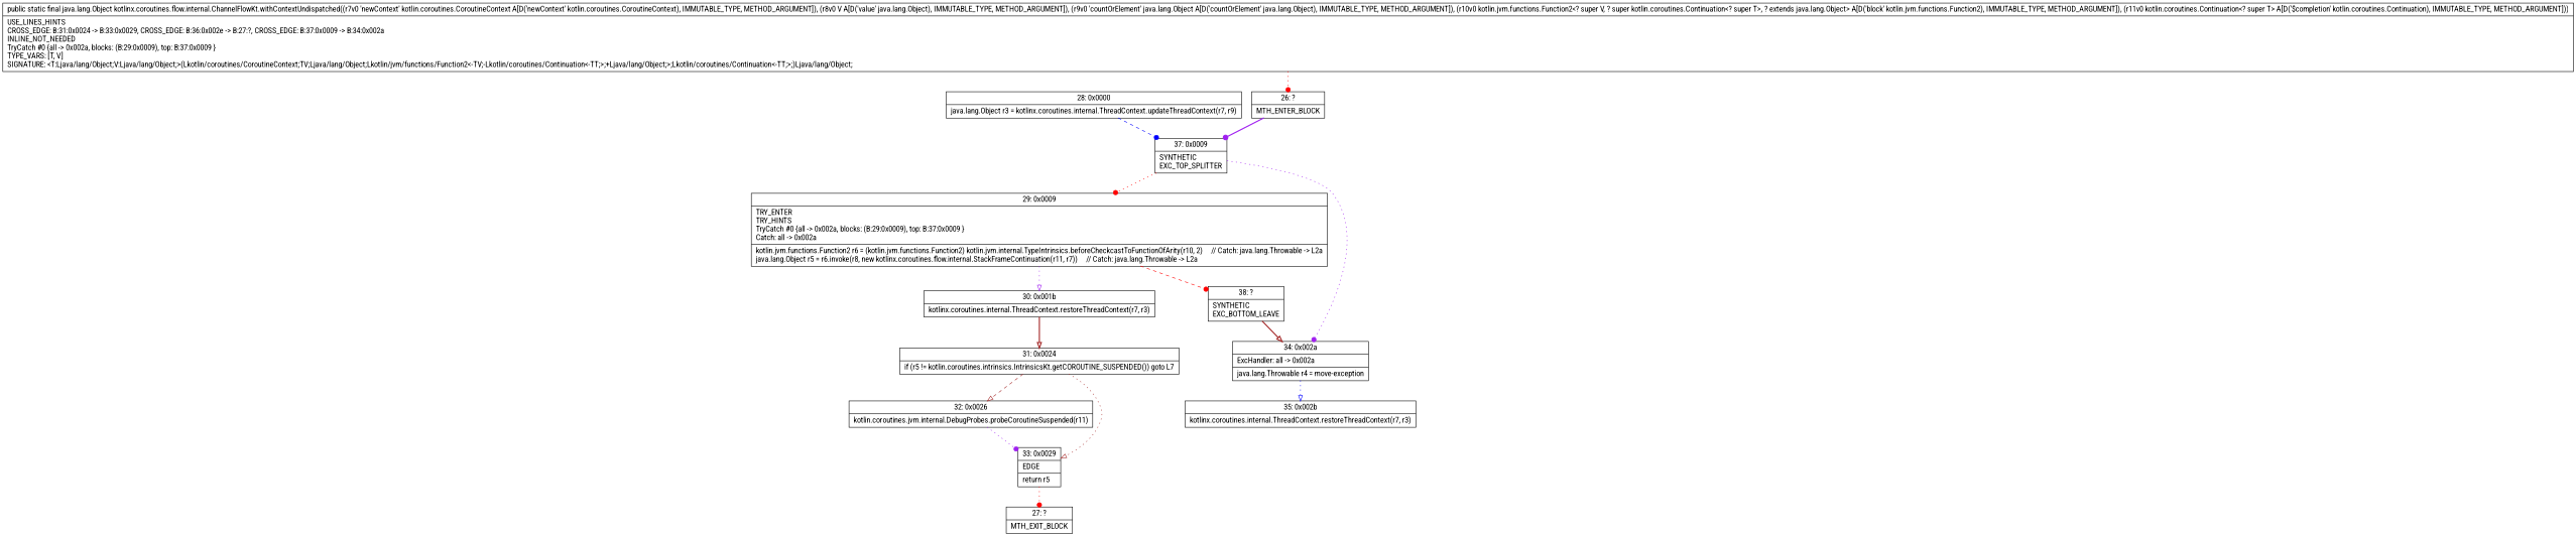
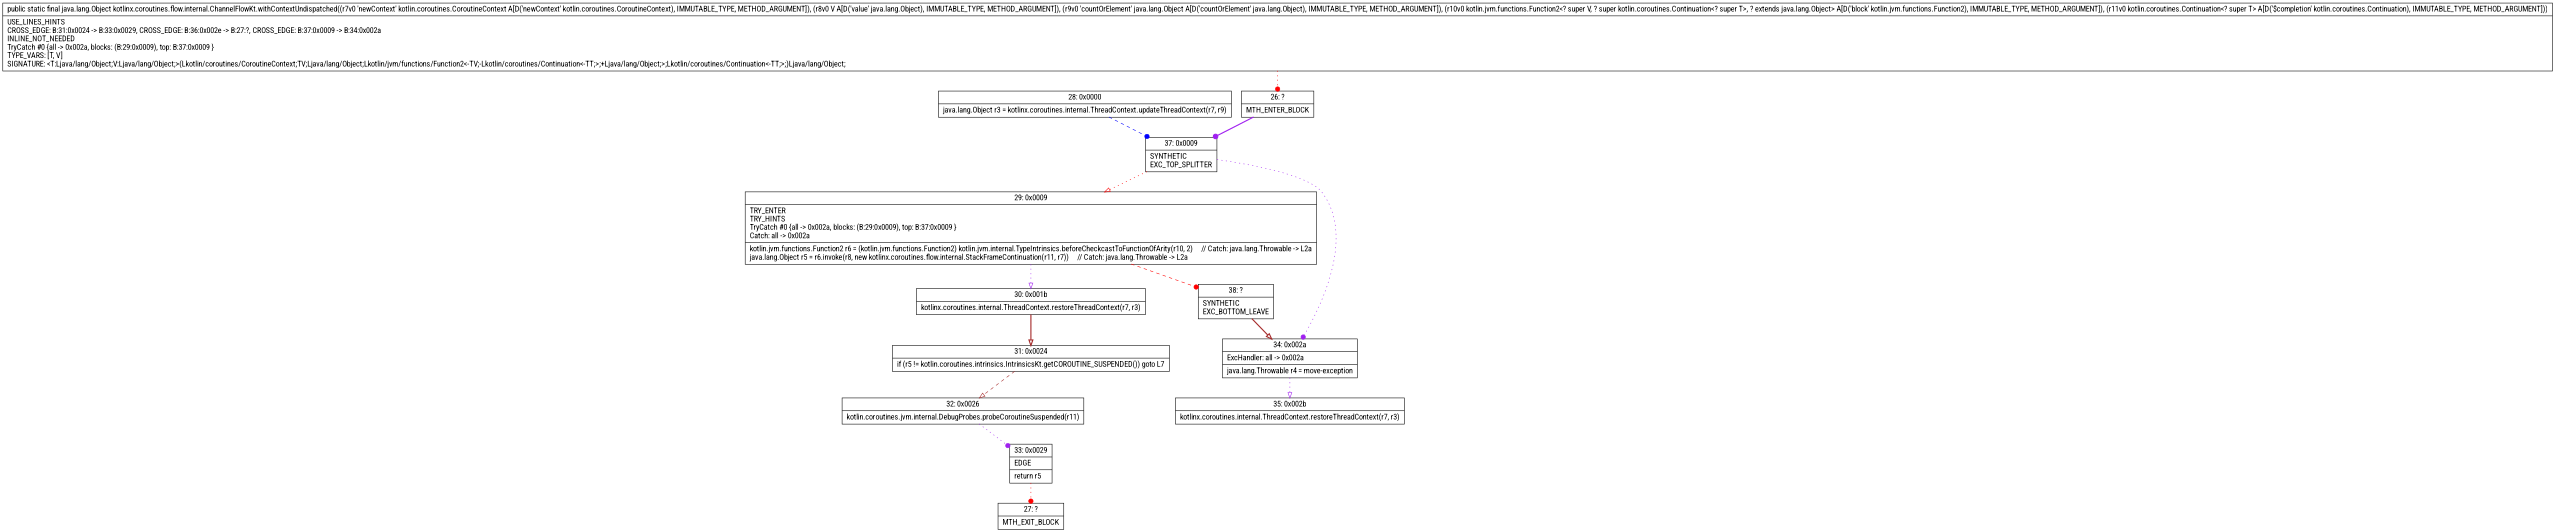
  digraph {
    fontname="Roboto Condensed"
    node [fontname="Roboto Condensed" shape=record]
    edge [arrowhead=dot color=purple fontname="Roboto Condensed" style=dotted]
    n1 [label="{26\:\ ?|MTH_ENTER_BLOCK\l}"]
    n2 [label="{37\:\ 0x0009|SYNTHETIC\lEXC_TOP_SPLITTER\l}"]
    n3 [label="{28\:\ 0x0000|java.lang.Object r3 = kotlinx.coroutines.internal.ThreadContext.updateThreadContext(r7, r9)\l}"]
    n4 [label="{29\:\ 0x0009|TRY_ENTER\lTRY_HINTS\lTryCatch #0 \{all \-\> 0x002a, blocks: (B:29:0x0009), top: B:37:0x0009 \}\lCatch: all \-\> 0x002a\l|kotlin.jvm.functions.Function2 r6 = (kotlin.jvm.functions.Function2) kotlin.jvm.internal.TypeIntrinsics.beforeCheckcastToFunctionOfArity(r10, 2)     \/\/ Catch: java.lang.Throwable \-\> L2a\ljava.lang.Object r5 = r6.invoke(r8, new kotlinx.coroutines.flow.internal.StackFrameContinuation(r11, r7))     \/\/ Catch: java.lang.Throwable \-\> L2a\l}"]
    n5 [label="{34\:\ 0x002a|ExcHandler: all \-\> 0x002a\l|java.lang.Throwable r4 = move\-exception\l}"]
    n6 [label="{30\:\ 0x001b|kotlinx.coroutines.internal.ThreadContext.restoreThreadContext(r7, r3)\l}"]
    n7 [label="{38\:\ ?|SYNTHETIC\lEXC_BOTTOM_LEAVE\l}"]
    n8 [label="{35\:\ 0x002b|kotlinx.coroutines.internal.ThreadContext.restoreThreadContext(r7, r3)\l}"]
    n9 [label="{31\:\ 0x0024|if (r5 != kotlin.coroutines.intrinsics.IntrinsicsKt.getCOROUTINE_SUSPENDED()) goto L7\l}"]
    n10 [label="{32\:\ 0x0026|kotlin.coroutines.jvm.internal.DebugProbes.probeCoroutineSuspended(r11)\l}"]
    n11 [label="{33\:\ 0x0029|EDGE\l|return r5\l}"]
    n12 [label="{27\:\ ?|MTH_EXIT_BLOCK\l}"]
    n13 [label="{public static final java.lang.Object kotlinx.coroutines.flow.internal.ChannelFlowKt.withContextUndispatched((r7v0 'newContext' kotlin.coroutines.CoroutineContext A[D('newContext' kotlin.coroutines.CoroutineContext), IMMUTABLE_TYPE, METHOD_ARGUMENT]), (r8v0 V A[D('value' java.lang.Object), IMMUTABLE_TYPE, METHOD_ARGUMENT]), (r9v0 'countOrElement' java.lang.Object A[D('countOrElement' java.lang.Object), IMMUTABLE_TYPE, METHOD_ARGUMENT]), (r10v0 kotlin.jvm.functions.Function2\<? super V, ? super kotlin.coroutines.Continuation\<? super T\>, ? extends java.lang.Object\> A[D('block' kotlin.jvm.functions.Function2), IMMUTABLE_TYPE, METHOD_ARGUMENT]), (r11v0 kotlin.coroutines.Continuation\<? super T\> A[D('$completion' kotlin.coroutines.Continuation), IMMUTABLE_TYPE, METHOD_ARGUMENT]))  | USE_LINES_HINTS\lCROSS_EDGE: B:31:0x0024 \-\> B:33:0x0029, CROSS_EDGE: B:36:0x002e \-\> B:27:?, CROSS_EDGE: B:37:0x0009 \-\> B:34:0x002a\lINLINE_NOT_NEEDED\lTryCatch #0 \{all \-\> 0x002a, blocks: (B:29:0x0009), top: B:37:0x0009 \}\lTYPE_VARS: [T, V]\lSIGNATURE: \<T:Ljava\/lang\/Object;V:Ljava\/lang\/Object;\>(Lkotlin\/coroutines\/CoroutineContext;TV;Ljava\/lang\/Object;Lkotlin\/jvm\/functions\/Function2\<\-TV;\-Lkotlin\/coroutines\/Continuation\<\-TT;\>;+Ljava\/lang\/Object;\>;Lkotlin\/coroutines\/Continuation\<\-TT;\>;)Ljava\/lang\/Object;\l}"]
    n1 -> n2 [style=bold]
-   n2 -> n4 [color=red]
+   n2 -> n4 [arrowhead=onormal color=red]
    n2 -> n5
    n3 -> n2 [color=blue style=dashed]
    n4 -> n6 [arrowhead=onormal]
    n4 -> n7 [color=red style=dashed]
-   n5 -> n8 [arrowhead=onormal color=blue]
+   n5 -> n8 [arrowhead=onormal]
    n6 -> n9 [arrowhead=onormal color=brown style=bold]
    n7 -> n5 [arrowhead=onormal color=brown style=bold]
    n9 -> n10 [arrowhead=onormal color=brown style=dashed]
-   n9 -> n11 [arrowhead=onormal color=brown]
    n10 -> n11
    n11 -> n12 [color=red]
    n13 -> n1 [color=red]
  }
